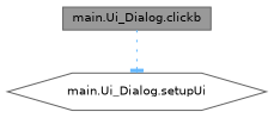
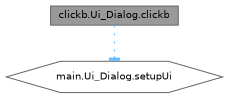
  digraph {
    rankdir=TB
    node [fontname=Helvetica fontsize=10 style=filled]
-   n1 [color=gray40 fillcolor=grey60 fontcolor=black height=0.2 label="main.Ui_Dialog.clickb" shape=box width=0.4]
+   n1 [color=gray40 fillcolor=grey60 fontcolor=black height=0.2 label="clickb.Ui_Dialog.clickb" shape=box width=0.4]
    n2 [color=grey40 fillcolor=white height=0.2 label="main.Ui_Dialog.setupUi" shape=hexagon width=0.4]
    n1 -> n2 [color=steelblue1 fontname=Helvetica fontsize=10 labelfontname=Helvetica labelfontsize=10 style=dotted arrowhead=tee]
  }
